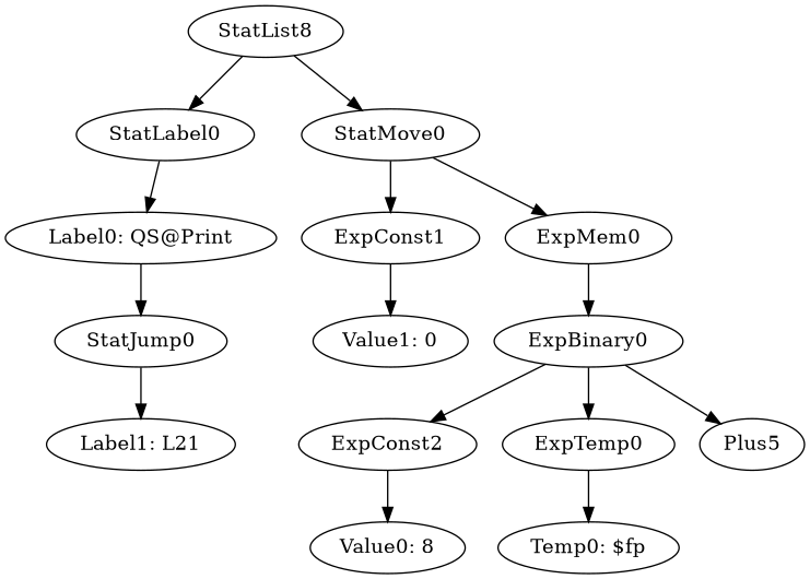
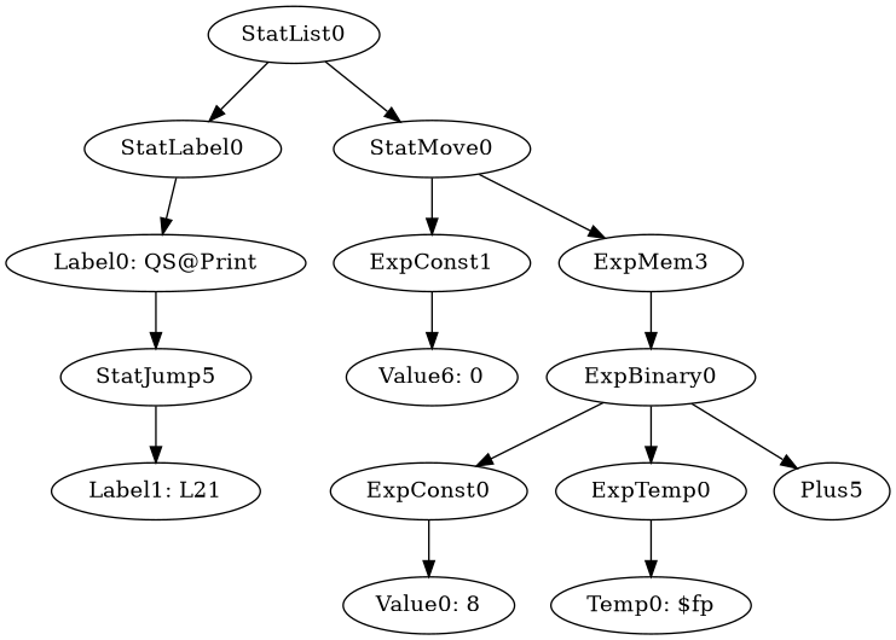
  digraph {
    ordering=out
    ExpConst1
-   "Value1: 0"
-   ExpMem0
+   "Value1: 0" [label="Value6: 0"]
+   ExpMem0 [label=ExpMem3]
    ExpBinary0
-   ExpConst0 [label=ExpConst2]
+   ExpConst0
    ExpTemp0
    n7 [label=Plus5]
    "Value0: 8"
    "Temp0: $fp"
-   StatJump0
+   StatJump0 [label=StatJump5]
    "Label1: L21"
    StatLabel0
    "Label0: QS@Print"
-   StatList0 [label=StatList8]
+   StatList0
    StatMove0
    ExpConst1 -> "Value1: 0"
    ExpMem0 -> ExpBinary0
    ExpBinary0 -> ExpConst0
    ExpBinary0 -> ExpTemp0
    ExpBinary0 -> n7
    ExpConst0 -> "Value0: 8"
    ExpTemp0 -> "Temp0: $fp"
    StatJump0 -> "Label1: L21"
    StatLabel0 -> "Label0: QS@Print"
    "Label0: QS@Print" -> StatJump0
    StatList0 -> StatLabel0
    StatList0 -> StatMove0
    StatMove0 -> ExpConst1
    StatMove0 -> ExpMem0
  }
